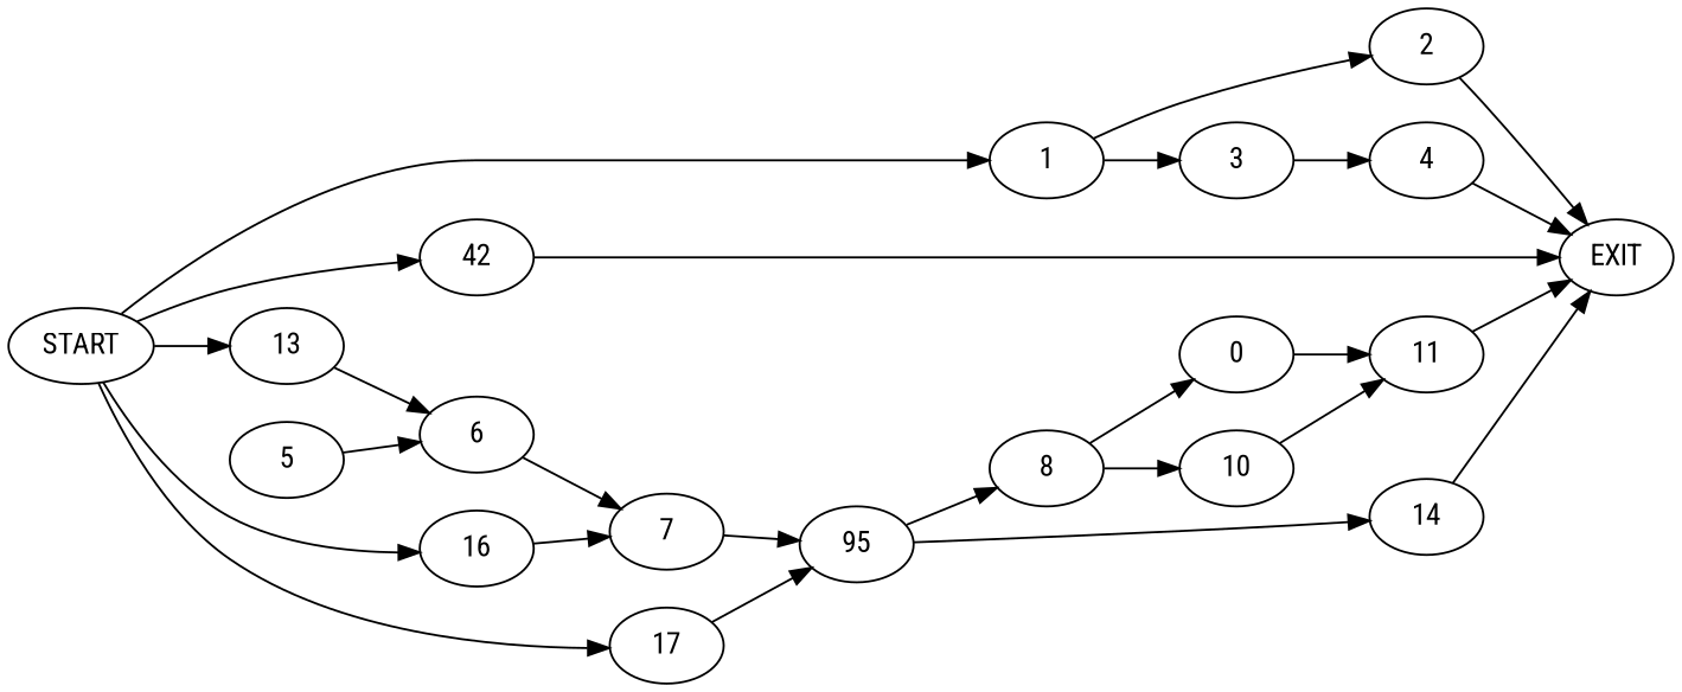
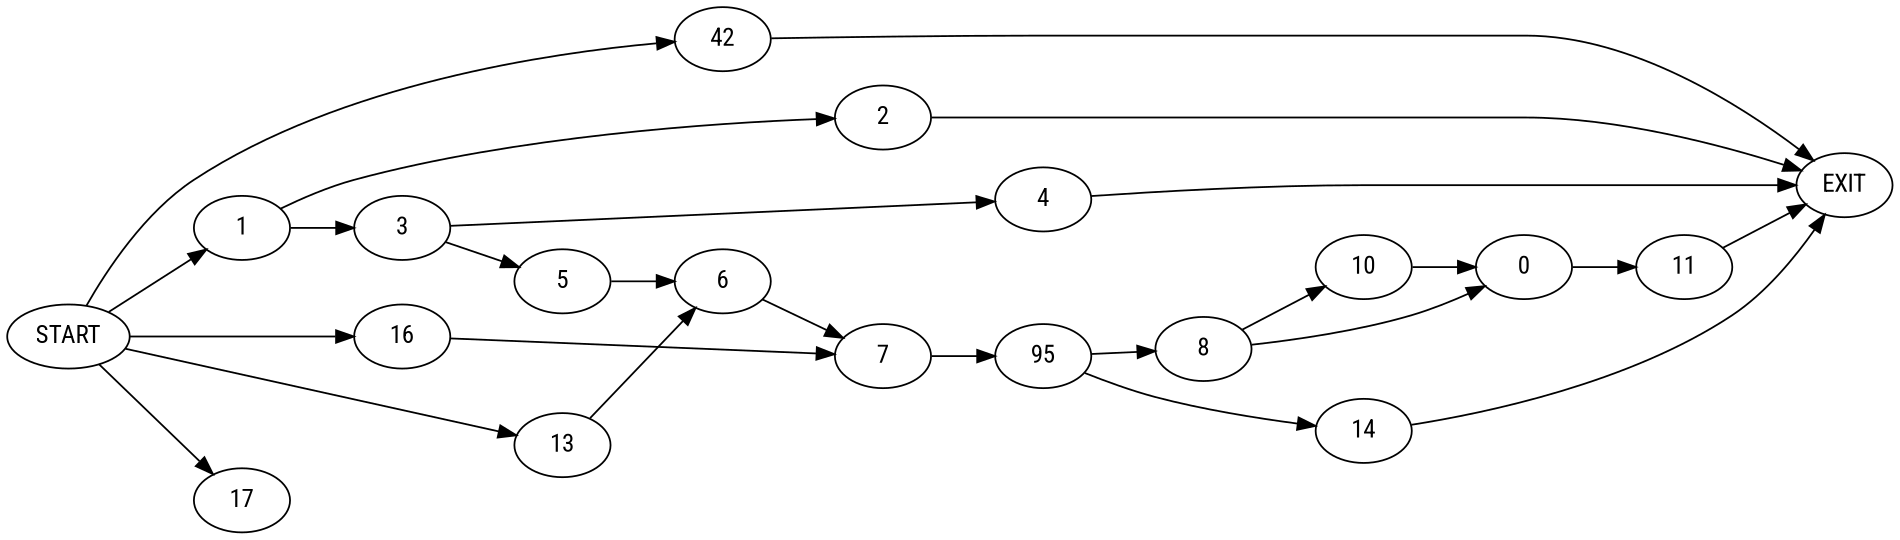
  digraph {
    fontname="Roboto Condensed"
    rankdir=LR
    node [fontname="Roboto Condensed"]
    edge [fontname="Roboto Condensed"]
    n1 [label=START]
    1
    n3 [label=42]
    13
    16
    17
    2
    3
    n9 [label=EXIT]
    6
    7
    n12 [label=95]
    4
    5
    8
    14
    n17 [label=0]
    10
    11
    n1 -> 1
    n1 -> n3
    n1 -> 13
    n1 -> 16
    n1 -> 17
    1 -> 2
    1 -> 3
    n3 -> n9
    13 -> 6
    16 -> 7
-   17 -> n12
    2 -> n9
    3 -> 4
+   3 -> 5
    6 -> 7
    7 -> n12
    n12 -> 8
    n12 -> 14
    4 -> n9
    5 -> 6
    8 -> n17
    8 -> 10
    14 -> n9
    n17 -> 11
-   10 -> 11
+   10 -> n17
    11 -> n9
  }
